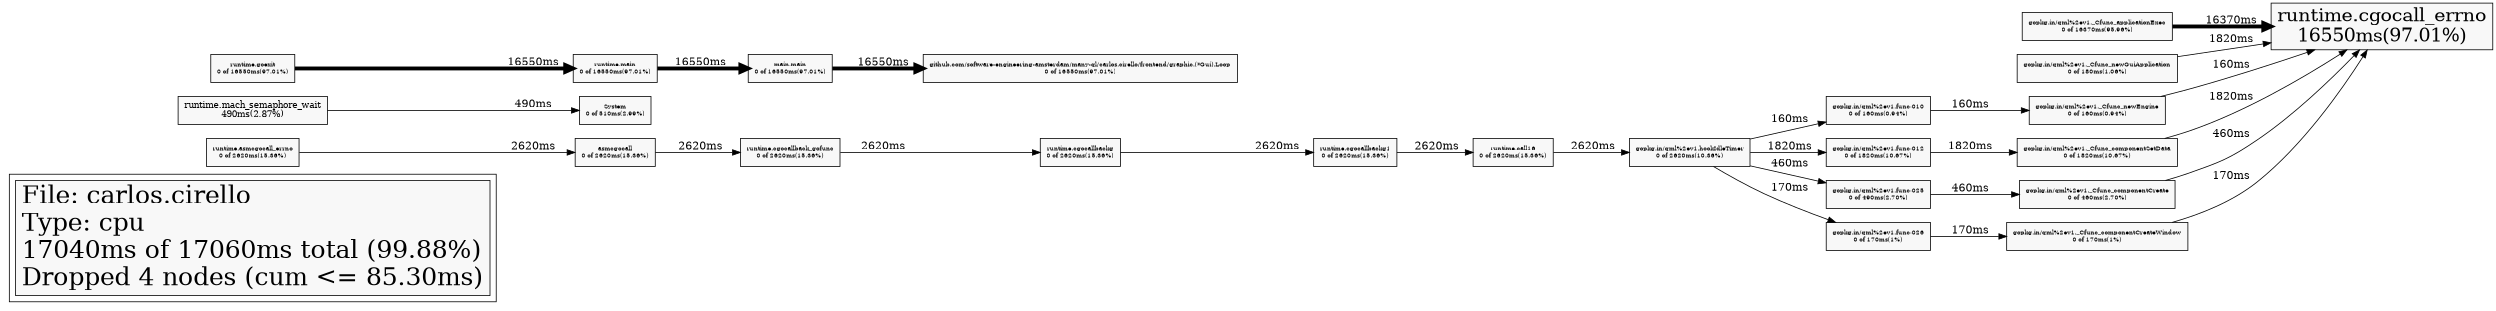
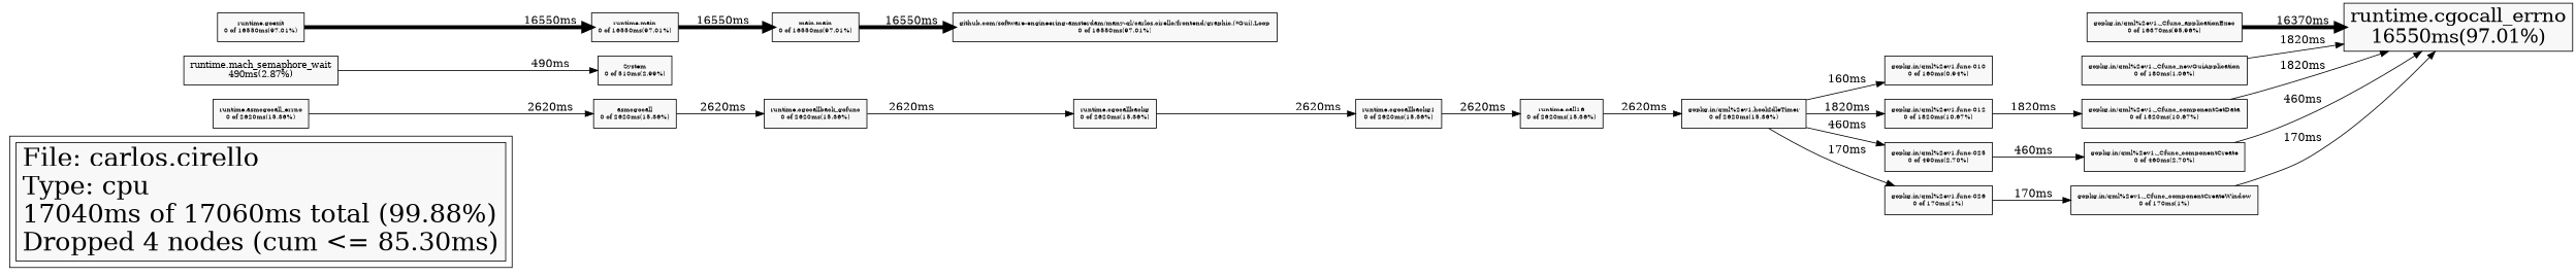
  digraph {
    rankdir=LR
    node [fillcolor="#f8f8f8" fontsize=8 shape=box style=filled]
    n1 [fontsize=32 label="File: carlos.cirello\lType: cpu\l17040ms of 17060ms total (99.88%)\lDropped 4 nodes (cum <= 85.30ms)\l"]
    n2 [fontsize=24 label="runtime.cgocall_errno\n16550ms(97.01%)"]
    n3 [fontsize=11 label="runtime.mach_semaphore_wait\n490ms(2.87%)"]
    n4 [label="System\n0 of 510ms(2.99%)"]
    n5 [label="asmcgocall\n0 of 2620ms(15.36%)"]
    n6 [label="runtime.cgocallback_gofunc\n0 of 2620ms(15.36%)"]
    n7 [label="runtime.cgocallbackg\n0 of 2620ms(15.36%)"]
    n8 [label="github.com/software-engineering-amsterdam/many-ql/carlos.cirello/frontend/graphic.(*Gui).Loop\n0 of 16550ms(97.01%)"]
    n9 [label="gopkg.in/qml%2ev1._Cfunc_applicationExec\n0 of 16370ms(95.96%)"]
    n10 [label="gopkg.in/qml%2ev1._Cfunc_newGuiApplication\n0 of 180ms(1.06%)"]
    n11 [label="gopkg.in/qml%2ev1._Cfunc_componentCreate\n0 of 460ms(2.70%)"]
    n12 [label="gopkg.in/qml%2ev1._Cfunc_componentCreateWindow\n0 of 170ms(1%)"]
    n13 [label="gopkg.in/qml%2ev1._Cfunc_componentSetData\n0 of 1820ms(10.67%)"]
-   n14 [label="gopkg.in/qml%2ev1._Cfunc_newEngine\n0 of 160ms(0.94%)"]
    n15 [label="gopkg.in/qml%2ev1.func·010\n0 of 160ms(0.94%)"]
    n16 [label="gopkg.in/qml%2ev1.func·012\n0 of 1820ms(10.67%)"]
    n17 [label="gopkg.in/qml%2ev1.func·025\n0 of 490ms(2.70%)"]
    n18 [label="gopkg.in/qml%2ev1.func·026\n0 of 170ms(1%)"]
-   n19 [label="gopkg.in/qml%2ev1.hookIdleTimer\n0 of 2620ms(10.36%)"]
+   n19 [label="gopkg.in/qml%2ev1.hookIdleTimer\n0 of 2620ms(15.36%)"]
    n20 [label="main.main\n0 of 16550ms(97.01%)"]
    n21 [label="runtime.asmcgocall_errno\n0 of 2620ms(15.36%)"]
    n22 [label="runtime.call16\n0 of 2620ms(15.36%)"]
    n23 [label="runtime.cgocallbackg1\n0 of 2620ms(15.36%)"]
    n24 [label="runtime.goexit\n0 of 16550ms(97.01%)"]
    n25 [label="runtime.main\n0 of 16550ms(97.01%)"]
    subgraph cluster_1 {
      n1
    }
    n3 -> n4 [label=" 490ms" weight=3]
    n5 -> n6 [label=" 2620ms" weight=16]
    n6 -> n7 [label=" 2620ms" weight=16]
    n7 -> n23 [label=" 2620ms" weight=16]
    n9 -> n2 [label=" 16370ms" penwidth=5 weight=96]
    n10 -> n2 [label=" 1820ms" weight=2]
    n11 -> n2 [label=" 460ms" weight=3]
    n12 -> n2 [label=" 170ms"]
    n13 -> n2 [label=" 1820ms" weight=11]
-   n14 -> n2 [label=" 160ms"]
-   n15 -> n14 [label=" 160ms"]
    n16 -> n13 [label=" 1820ms" weight=11]
    n17 -> n11 [label=" 460ms" weight=3]
    n18 -> n12 [label=" 170ms"]
    n19 -> n15 [label=" 160ms"]
    n19 -> n16 [label=" 1820ms" weight=11]
    n19 -> n17 [label=" 460ms" weight=3]
    n19 -> n18 [label=" 170ms"]
    n20 -> n8 [label=" 16550ms" penwidth=5 weight=98]
    n21 -> n5 [label=" 2620ms" weight=16]
    n22 -> n19 [label=" 2620ms" weight=16]
    n23 -> n22 [label=" 2620ms" weight=16]
    n24 -> n25 [label=" 16550ms" penwidth=5 weight=98]
    n25 -> n20 [label=" 16550ms" penwidth=5 weight=98]
  }
